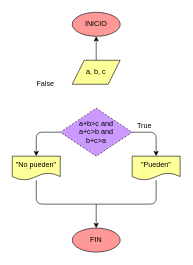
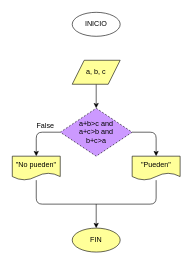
  <mxCell id="0" />
  <mxCell id="1" parent="0" />
- <mxCell id="2" value="INICIO" style="ellipse;whiteSpace=wrap;html=1;sketch=0;shadow=0;fillColor=#FF9999;fontColor=#000000;strokeColor=#000000;" parent="1" vertex="1"><mxGeometry x="120" y="20" width="80" height="40" as="geometry" /></mxCell>
- <mxCell id="3" value="" style="edgeStyle=none;html=1;strokeColor=#000000;fontColor=#000000;" parent="1" source="4" target="2" edge="1"><mxGeometry relative="1" as="geometry" /></mxCell>
+ <mxCell id="2" value="INICIO" style="ellipse;whiteSpace=wrap;html=1;sketch=0;shadow=0;fillColor=#ffffff;fontColor=#000000;strokeColor=#000000;" parent="1" vertex="1"><mxGeometry x="120" y="20" width="80" height="40" as="geometry" /></mxCell>
+ <mxCell id="3" value="" style="edgeStyle=none;html=1;strokeColor=#000000;fontColor=#000000;" parent="1" source="4" target="7" edge="1"><mxGeometry relative="1" as="geometry" /></mxCell>
  <mxCell id="4" value="a, b, c" style="shape=parallelogram;perimeter=parallelogramPerimeter;whiteSpace=wrap;html=1;fixedSize=1;sketch=0;shadow=0;fillColor=#FFFF99;fontColor=#000000;strokeColor=#000000;" parent="1" vertex="1"><mxGeometry x="120" y="100" width="80" height="40" as="geometry" /></mxCell>
  <mxCell id="5" style="edgeStyle=orthogonalEdgeStyle;html=1;exitX=1;exitY=0.5;exitDx=0;exitDy=0;entryX=0.5;entryY=0;entryDx=0;entryDy=0;fontColor=#000000;strokeColor=#000000;" edge="1" parent="1" source="7" target="11"><mxGeometry relative="1" as="geometry" /></mxCell>
  <mxCell id="6" style="edgeStyle=orthogonalEdgeStyle;html=1;exitX=0;exitY=0.5;exitDx=0;exitDy=0;entryX=0.5;entryY=0;entryDx=0;entryDy=0;fontColor=#000000;strokeColor=#000000;" edge="1" parent="1" source="7" target="12"><mxGeometry relative="1" as="geometry" /></mxCell>
  <mxCell id="7" value="a+b&amp;gt;c and&lt;br&gt;a+c&amp;gt;b and&lt;br&gt;b+c&amp;gt;a" style="rhombus;whiteSpace=wrap;html=1;sketch=0;shadow=0;fillColor=#CC99FF;fontColor=#000000;strokeColor=#000000;dashed=1;" parent="1" vertex="1"><mxGeometry x="100" y="180" width="120" height="80" as="geometry" /></mxCell>
  <mxCell id="8" style="edgeStyle=orthogonalEdgeStyle;html=1;elbow=vertical;endArrow=none;endFill=0;strokeColor=#000000;fontColor=#000000;" parent="1" edge="1"><mxGeometry relative="1" as="geometry"><Array as="points"><mxPoint x="60" y="340" /><mxPoint x="260" y="340" /></Array><mxPoint x="60" y="300" as="sourcePoint" /><mxPoint x="260" y="300" as="targetPoint" /></mxGeometry></mxCell>
  <mxCell id="9" value="" style="endArrow=classic;html=1;elbow=vertical;strokeColor=#000000;fontColor=#000000;" parent="1" edge="1"><mxGeometry width="50" height="50" relative="1" as="geometry"><mxPoint x="160" y="340" as="sourcePoint" /><mxPoint x="160" y="380" as="targetPoint" /></mxGeometry></mxCell>
- <mxCell id="10" value="FIN" style="ellipse;whiteSpace=wrap;html=1;shadow=0;sketch=0;fillColor=#FF9999;fontColor=#000000;strokeColor=#000000;" parent="1" vertex="1"><mxGeometry x="120" y="380" width="80" height="40" as="geometry" /></mxCell>
+ <mxCell id="10" value="FIN" style="ellipse;whiteSpace=wrap;html=1;shadow=0;sketch=0;fillColor=#ffff99;fontColor=#000000;strokeColor=#000000;" parent="1" vertex="1"><mxGeometry x="120" y="380" width="80" height="40" as="geometry" /></mxCell>
  <mxCell id="11" value="&quot;Pueden&quot;" style="shape=document;whiteSpace=wrap;html=1;boundedLbl=1;fontColor=#000000;strokeColor=#000000;fillColor=#FFFF99;" vertex="1" parent="1"><mxGeometry x="220" y="260" width="80" height="40" as="geometry" /></mxCell>
  <mxCell id="12" value="&quot;No pueden&quot;" style="shape=document;whiteSpace=wrap;html=1;boundedLbl=1;fontColor=#000000;strokeColor=#000000;fillColor=#FFFF99;" vertex="1" parent="1"><mxGeometry x="20" y="260" width="80" height="40" as="geometry" /></mxCell>
- <mxCell id="13" value="True" style="text;html=1;align=center;verticalAlign=middle;resizable=0;points=[];autosize=1;strokeColor=none;fillColor=none;fontColor=#000000;" vertex="1" parent="1"><mxGeometry x="220" y="200" width="40" height="20" as="geometry" /></mxCell>
- <mxCell id="14" value="False" style="text;html=1;align=center;verticalAlign=middle;resizable=0;points=[];autosize=1;strokeColor=none;fillColor=none;fontColor=#000000;" vertex="1" parent="1"><mxGeometry x="50" y="130" width="50" height="20" as="geometry" /></mxCell>
+ <mxCell id="14" value="False" style="text;html=1;align=center;verticalAlign=middle;resizable=0;points=[];autosize=1;strokeColor=none;fillColor=none;fontColor=#000000;" vertex="1" parent="1"><mxGeometry x="50" y="200" width="50" height="20" as="geometry" /></mxCell>
